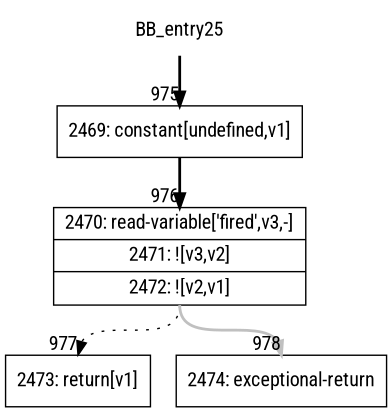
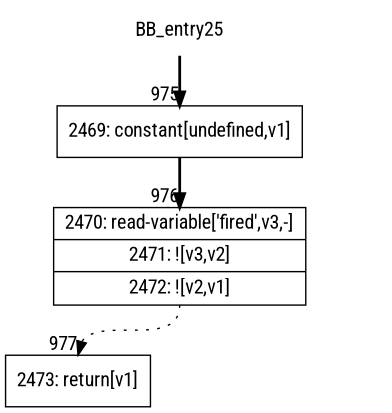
  digraph {
    fontname="Roboto Condensed"
    rankdir=TD
    node [fontname="Roboto Condensed" shape=record]
    edge [fontname="Roboto Condensed" headport=n style=bold tailport=s]
    n1 [label=BB_entry25 shape=none]
    n2 [label="{2469: constant[undefined,v1]}"]
    n3 [label="{2470: read-variable['fired',v3,-]|2471: ![v3,v2]|2472: ![v2,v1]}"]
    n4 [label="{2473: return[v1]}"]
-   n5 [label="{2474: exceptional-return}"]
    n1 -> n2 [headlabel="    975"]
    n2 -> n3 [headlabel="      976"]
    n3 -> n4 [headlabel="      977" style=dotted]
-   n3 -> n5 [color=gray headlabel="      978"]
  }
